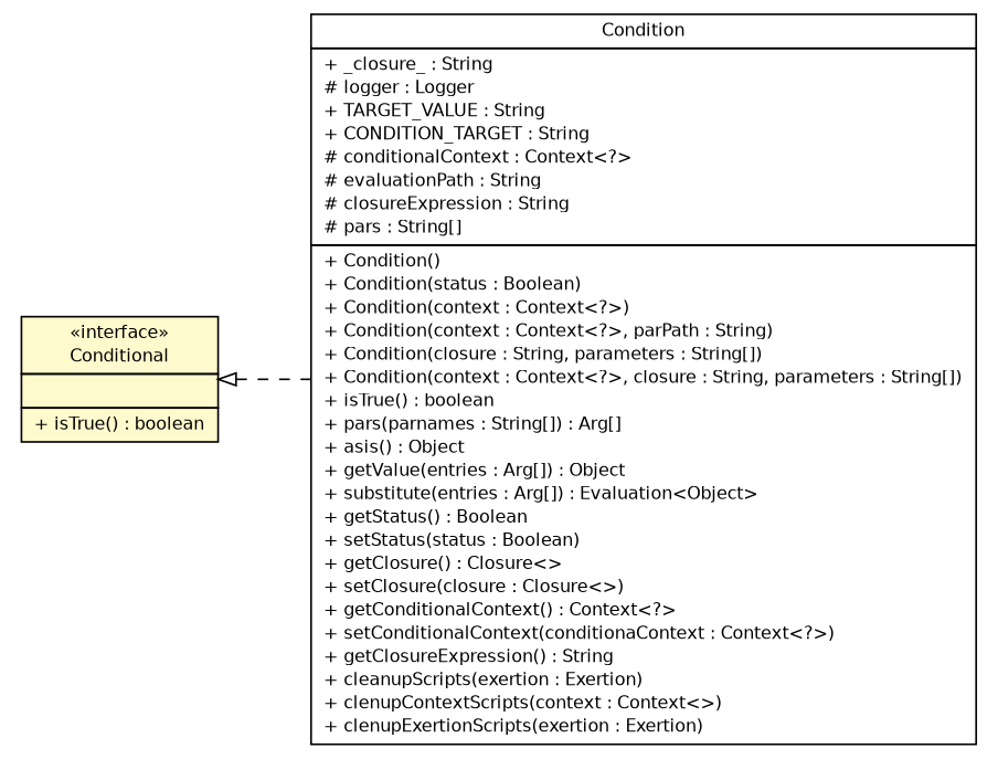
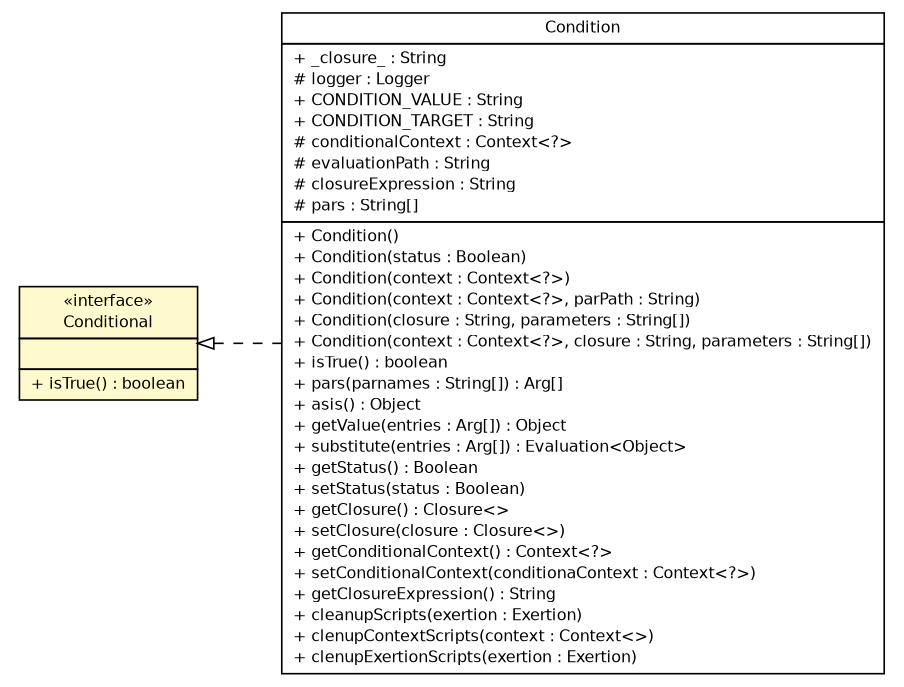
  digraph {
    nodesep=0.25
    ranksep=0.5
    rankdir=LR
    node [fontcolor=black fontname=Helvetica fontsize=10.0 shape=plaintext]
-   n1 [label=<<table title="sorcer.service.Condition" border="0" cellborder="1" cellspacing="0" cellpadding="2" port="p" href="./Condition.html"> 		<tr><td><table border="0" cellspacing="0" cellpadding="1"> <tr><td align="center" balign="center"> Condition </td></tr> 		</table></td></tr> 		<tr><td><table border="0" cellspacing="0" cellpadding="1"> <tr><td align="left" balign="left"> + _closure_ : String </td></tr> <tr><td align="left" balign="left"> # logger : Logger </td></tr> <tr><td align="left" balign="left"> + TARGET_VALUE : String </td></tr> <tr><td align="left" balign="left"> + CONDITION_TARGET : String </td></tr> <tr><td align="left" balign="left"> # conditionalContext : Context&lt;?&gt; </td></tr> <tr><td align="left" balign="left"> # evaluationPath : String </td></tr> <tr><td align="left" balign="left"> # closureExpression : String </td></tr> <tr><td align="left" balign="left"> # pars : String[] </td></tr> 		</table></td></tr> 		<tr><td><table border="0" cellspacing="0" cellpadding="1"> <tr><td align="left" balign="left"> + Condition() </td></tr> <tr><td align="left" balign="left"> + Condition(status : Boolean) </td></tr> <tr><td align="left" balign="left"> + Condition(context : Context&lt;?&gt;) </td></tr> <tr><td align="left" balign="left"> + Condition(context : Context&lt;?&gt;, parPath : String) </td></tr> <tr><td align="left" balign="left"> + Condition(closure : String, parameters : String[]) </td></tr> <tr><td align="left" balign="left"> + Condition(context : Context&lt;?&gt;, closure : String, parameters : String[]) </td></tr> <tr><td align="left" balign="left"> + isTrue() : boolean </td></tr> <tr><td align="left" balign="left"> + pars(parnames : String[]) : Arg[] </td></tr> <tr><td align="left" balign="left"> + asis() : Object </td></tr> <tr><td align="left" balign="left"> + getValue(entries : Arg[]) : Object </td></tr> <tr><td align="left" balign="left"> + substitute(entries : Arg[]) : Evaluation&lt;Object&gt; </td></tr> <tr><td align="left" balign="left"> + getStatus() : Boolean </td></tr> <tr><td align="left" balign="left"> + setStatus(status : Boolean) </td></tr> <tr><td align="left" balign="left"> + getClosure() : Closure&lt;&gt; </td></tr> <tr><td align="left" balign="left"> + setClosure(closure : Closure&lt;&gt;) </td></tr> <tr><td align="left" balign="left"> + getConditionalContext() : Context&lt;?&gt; </td></tr> <tr><td align="left" balign="left"> + setConditionalContext(conditionaContext : Context&lt;?&gt;) </td></tr> <tr><td align="left" balign="left"> + getClosureExpression() : String </td></tr> <tr><td align="left" balign="left"> + cleanupScripts(exertion : Exertion) </td></tr> <tr><td align="left" balign="left"> + clenupContextScripts(context : Context&lt;&gt;) </td></tr> <tr><td align="left" balign="left"> + clenupExertionScripts(exertion : Exertion) </td></tr> 		</table></td></tr> 		</table>>]
+   n1 [label=<<table title="sorcer.service.Condition" border="0" cellborder="1" cellspacing="0" cellpadding="2" port="p" href="./Condition.html"> 		<tr><td><table border="0" cellspacing="0" cellpadding="1"> <tr><td align="center" balign="center"> Condition </td></tr> 		</table></td></tr> 		<tr><td><table border="0" cellspacing="0" cellpadding="1"> <tr><td align="left" balign="left"> + _closure_ : String </td></tr> <tr><td align="left" balign="left"> # logger : Logger </td></tr> <tr><td align="left" balign="left"> + CONDITION_VALUE : String </td></tr> <tr><td align="left" balign="left"> + CONDITION_TARGET : String </td></tr> <tr><td align="left" balign="left"> # conditionalContext : Context&lt;?&gt; </td></tr> <tr><td align="left" balign="left"> # evaluationPath : String </td></tr> <tr><td align="left" balign="left"> # closureExpression : String </td></tr> <tr><td align="left" balign="left"> # pars : String[] </td></tr> 		</table></td></tr> 		<tr><td><table border="0" cellspacing="0" cellpadding="1"> <tr><td align="left" balign="left"> + Condition() </td></tr> <tr><td align="left" balign="left"> + Condition(status : Boolean) </td></tr> <tr><td align="left" balign="left"> + Condition(context : Context&lt;?&gt;) </td></tr> <tr><td align="left" balign="left"> + Condition(context : Context&lt;?&gt;, parPath : String) </td></tr> <tr><td align="left" balign="left"> + Condition(closure : String, parameters : String[]) </td></tr> <tr><td align="left" balign="left"> + Condition(context : Context&lt;?&gt;, closure : String, parameters : String[]) </td></tr> <tr><td align="left" balign="left"> + isTrue() : boolean </td></tr> <tr><td align="left" balign="left"> + pars(parnames : String[]) : Arg[] </td></tr> <tr><td align="left" balign="left"> + asis() : Object </td></tr> <tr><td align="left" balign="left"> + getValue(entries : Arg[]) : Object </td></tr> <tr><td align="left" balign="left"> + substitute(entries : Arg[]) : Evaluation&lt;Object&gt; </td></tr> <tr><td align="left" balign="left"> + getStatus() : Boolean </td></tr> <tr><td align="left" balign="left"> + setStatus(status : Boolean) </td></tr> <tr><td align="left" balign="left"> + getClosure() : Closure&lt;&gt; </td></tr> <tr><td align="left" balign="left"> + setClosure(closure : Closure&lt;&gt;) </td></tr> <tr><td align="left" balign="left"> + getConditionalContext() : Context&lt;?&gt; </td></tr> <tr><td align="left" balign="left"> + setConditionalContext(conditionaContext : Context&lt;?&gt;) </td></tr> <tr><td align="left" balign="left"> + getClosureExpression() : String </td></tr> <tr><td align="left" balign="left"> + cleanupScripts(exertion : Exertion) </td></tr> <tr><td align="left" balign="left"> + clenupContextScripts(context : Context&lt;&gt;) </td></tr> <tr><td align="left" balign="left"> + clenupExertionScripts(exertion : Exertion) </td></tr> 		</table></td></tr> 		</table>>]
    n2 [label=<<table title="sorcer.service.Conditional" border="0" cellborder="1" cellspacing="0" cellpadding="2" port="p" bgcolor="lemonChiffon" href="./Conditional.html"> 		<tr><td><table border="0" cellspacing="0" cellpadding="1"> <tr><td align="center" balign="center"> &#171;interface&#187; </td></tr> <tr><td align="center" balign="center"> Conditional </td></tr> 		</table></td></tr> 		<tr><td><table border="0" cellspacing="0" cellpadding="1"> <tr><td align="left" balign="left">  </td></tr> 		</table></td></tr> 		<tr><td><table border="0" cellspacing="0" cellpadding="1"> <tr><td align="left" balign="left"> + isTrue() : boolean </td></tr> 		</table></td></tr> 		</table>>]
    n2 -> n1 [arrowtail=empty dir=back fontname=Helvetica fontsize=10 headport=p labelfontname=Helvetica labelfontsize=10 style=dashed tailport=p]
  }
